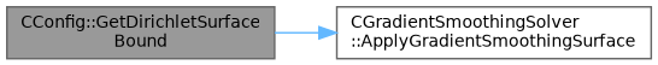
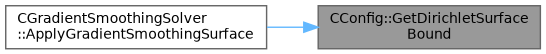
  digraph {
    rankdir=RL
    node [fontname=Helvetica fontsize=10 shape=box style=filled]
    n1 [color=gray40 fillcolor=grey60 fontcolor=black height=0.2 label="CConfig::GetDirichletSurface\lBound" width=0.4]
    n2 [color=grey40 fillcolor=white height=0.2 label="CGradientSmoothingSolver\l::ApplyGradientSmoothingSurface" width=0.4]
-   n2 -> n1 [color=steelblue1 dir=back fontname=Helvetica fontsize=10 labelfontname=Helvetica labelfontsize=10 style=solid]
+   n1 -> n2 [color=steelblue1 dir=back fontname=Helvetica fontsize=10 labelfontname=Helvetica labelfontsize=10 style=solid]
  }
